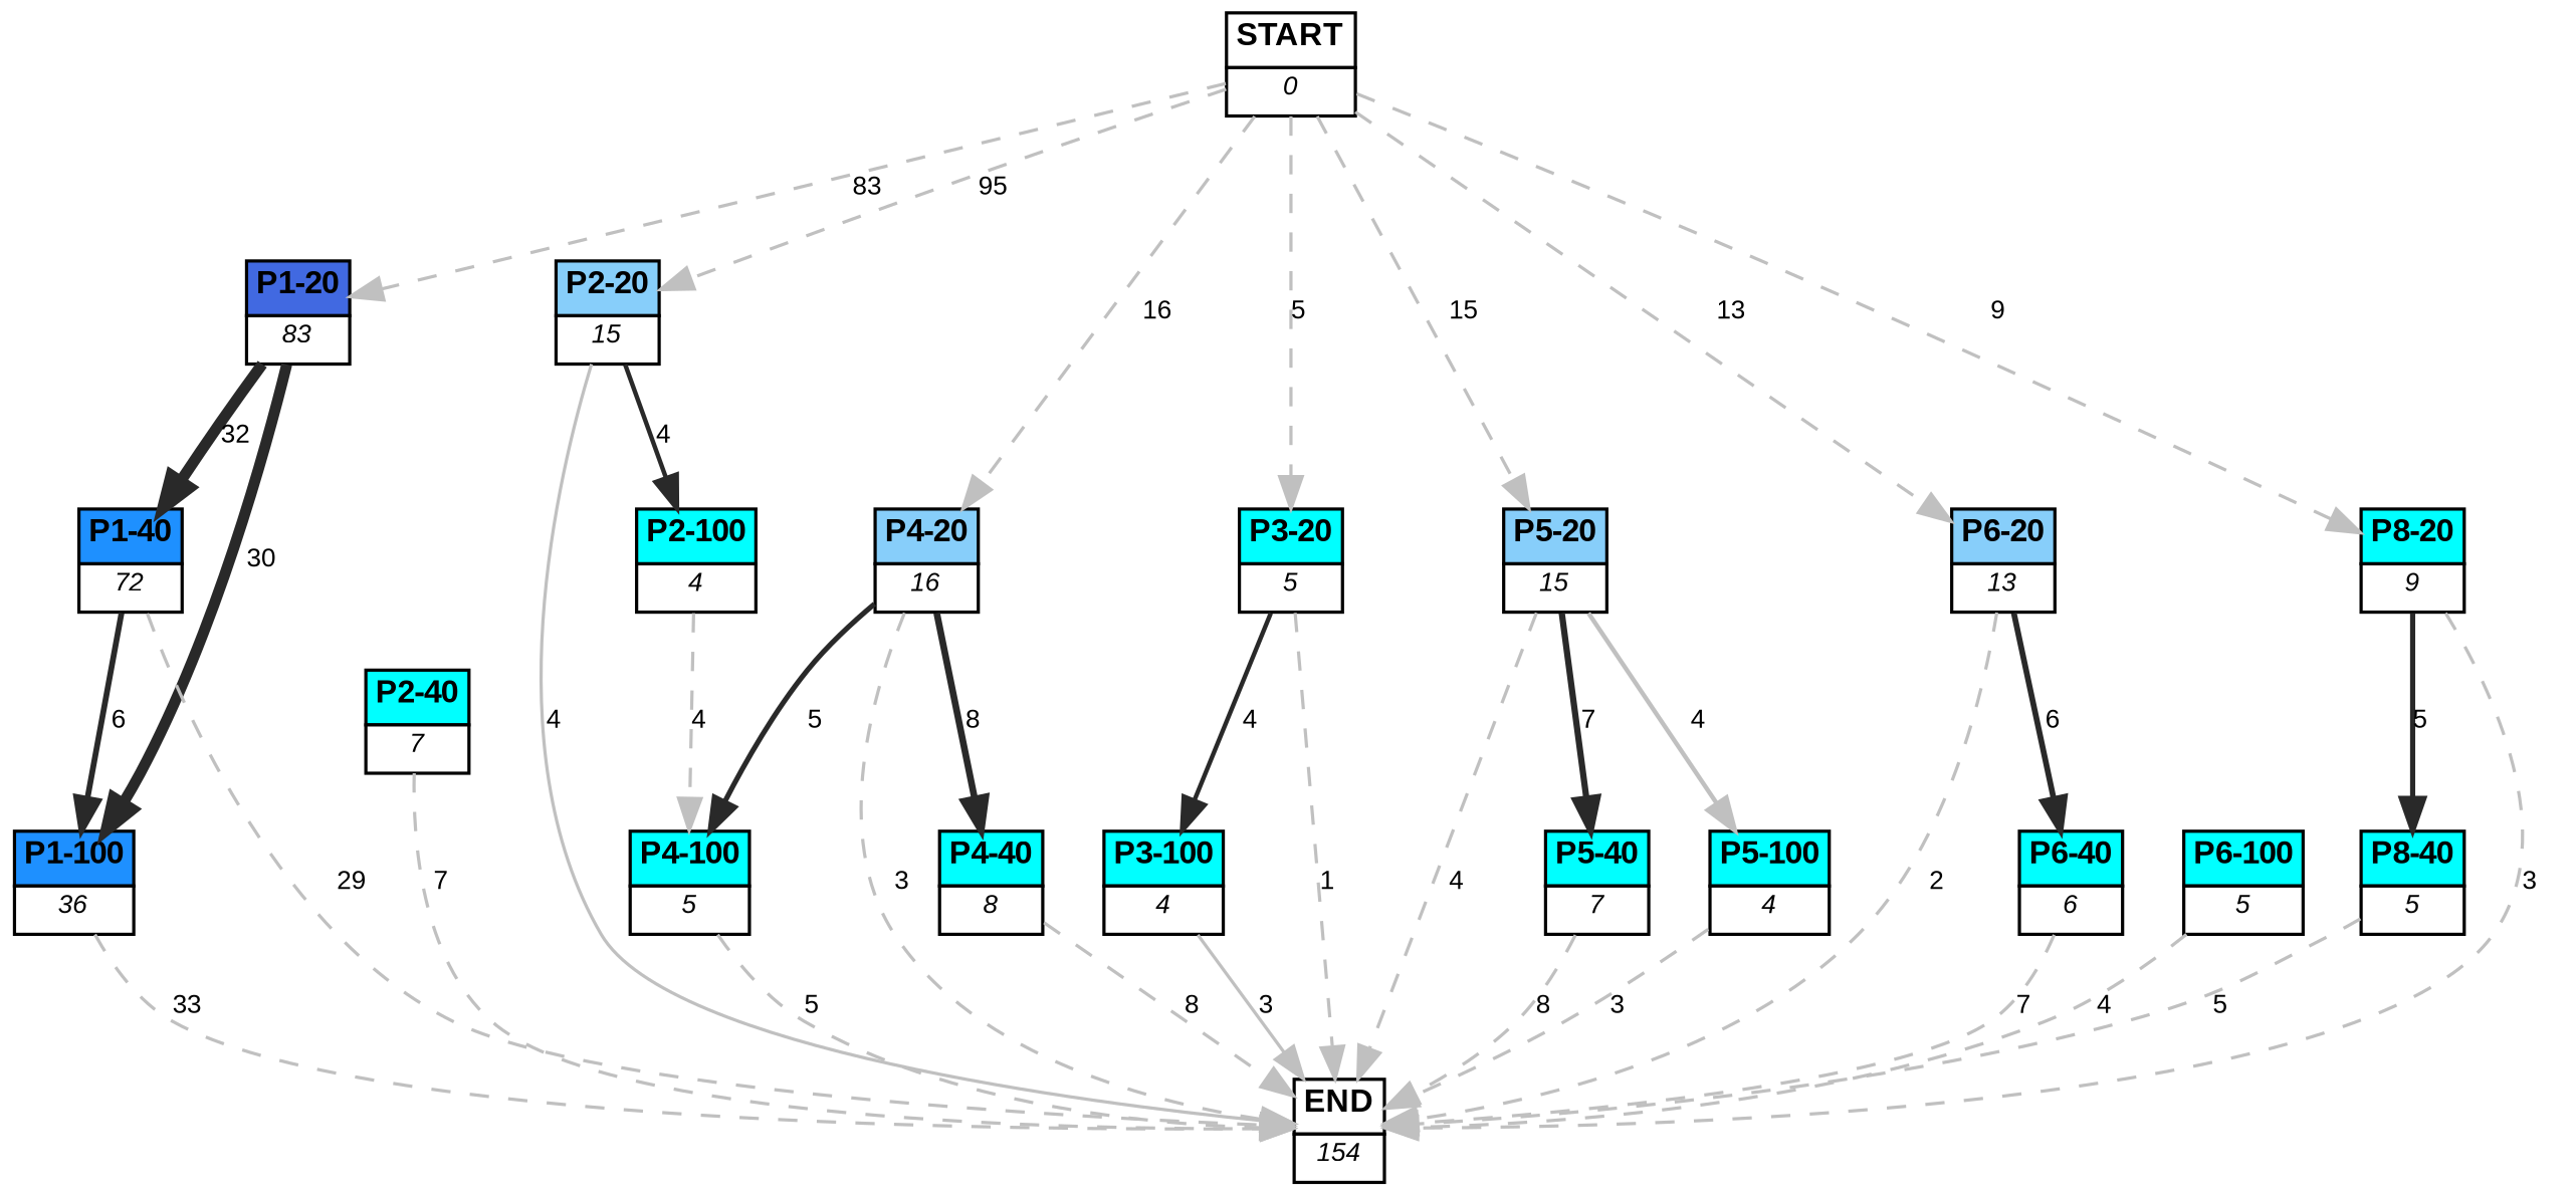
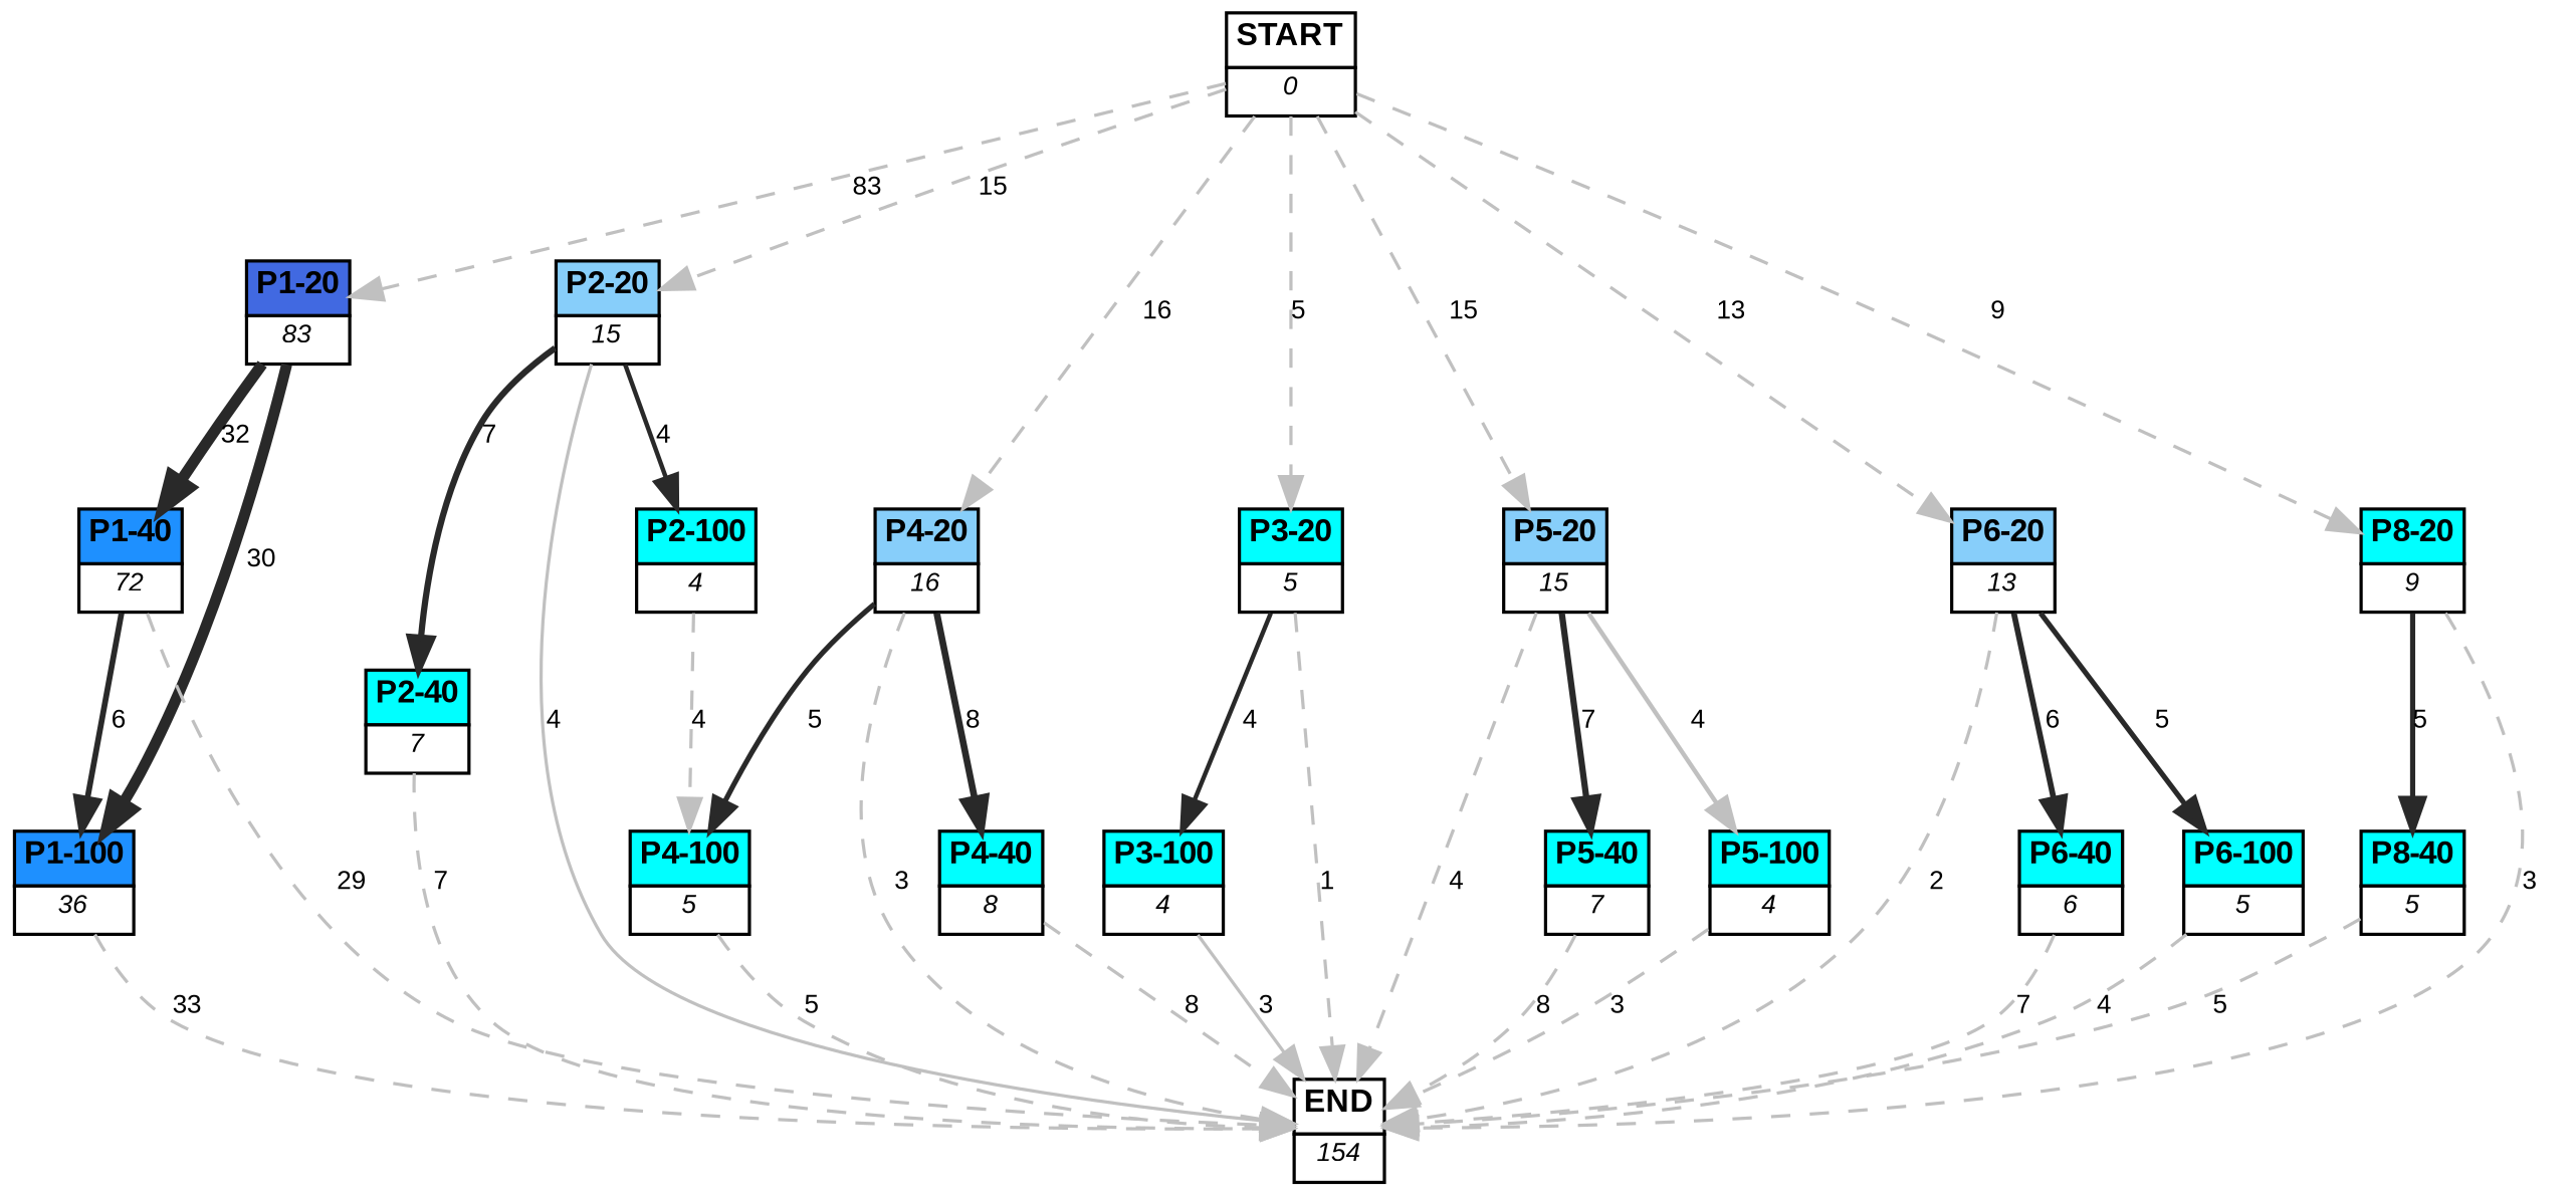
  digraph {
    fontname="Liberation Sans"
    node [fontname="Liberation Sans" shape=plain]
    edge [color=grey fontname="Liberation Sans" fontsize=8 labelfloat=false style=dashed]
    n1 [label=<<table border="0" cellborder="1" cellspacing="0"><tr><td bgcolor="royalblue"><FONT face="Arial" POINT-SIZE="10"><b>P1-20</b></FONT></td></tr><tr><td bgcolor="white"><FONT face="Arial" POINT-SIZE="8"><i>83</i></FONT></td></tr></table>>]
    n2 [label=<<table border="0" cellborder="1" cellspacing="0"><tr><td bgcolor="dodgerblue"><FONT face="Arial" POINT-SIZE="10"><b>P1-40</b></FONT></td></tr><tr><td bgcolor="white"><FONT face="Arial" POINT-SIZE="8"><i>72</i></FONT></td></tr></table>>]
    n3 [label=<<table border="0" cellborder="1" cellspacing="0"><tr><td bgcolor="dodgerblue"><FONT face="Arial" POINT-SIZE="10"><b>P1-100</b></FONT></td></tr><tr><td bgcolor="white"><FONT face="Arial" POINT-SIZE="8"><i>36</i></FONT></td></tr></table>>]
    n4 [label=<<table border="0" cellborder="1" cellspacing="0"><tr><td bgcolor="white"><FONT face="Arial" POINT-SIZE="10"><b>END</b></FONT></td></tr><tr><td bgcolor="white"><FONT face="Arial" POINT-SIZE="8"><i>154</i></FONT></td></tr></table>>]
    n5 [label=<<table border="0" cellborder="1" cellspacing="0"><tr><td bgcolor="lightskyblue"><FONT face="Arial" POINT-SIZE="10"><b>P2-20</b></FONT></td></tr><tr><td bgcolor="white"><FONT face="Arial" POINT-SIZE="8"><i>15</i></FONT></td></tr></table>>]
    n6 [label=<<table border="0" cellborder="1" cellspacing="0"><tr><td bgcolor="aqua"><FONT face="Arial" POINT-SIZE="10"><b>P2-40</b></FONT></td></tr><tr><td bgcolor="white"><FONT face="Arial" POINT-SIZE="8"><i>7</i></FONT></td></tr></table>>]
    n7 [label=<<table border="0" cellborder="1" cellspacing="0"><tr><td bgcolor="aqua"><FONT face="Arial" POINT-SIZE="10"><b>P2-100</b></FONT></td></tr><tr><td bgcolor="white"><FONT face="Arial" POINT-SIZE="8"><i>4</i></FONT></td></tr></table>>]
    n8 [label=<<table border="0" cellborder="1" cellspacing="0"><tr><td bgcolor="aqua"><FONT face="Arial" POINT-SIZE="10"><b>P4-100</b></FONT></td></tr><tr><td bgcolor="white"><FONT face="Arial" POINT-SIZE="8"><i>5</i></FONT></td></tr></table>>]
    n9 [label=<<table border="0" cellborder="1" cellspacing="0"><tr><td bgcolor="aqua"><FONT face="Arial" POINT-SIZE="10"><b>P3-20</b></FONT></td></tr><tr><td bgcolor="white"><FONT face="Arial" POINT-SIZE="8"><i>5</i></FONT></td></tr></table>>]
    n10 [label=<<table border="0" cellborder="1" cellspacing="0"><tr><td bgcolor="aqua"><FONT face="Arial" POINT-SIZE="10"><b>P3-100</b></FONT></td></tr><tr><td bgcolor="white"><FONT face="Arial" POINT-SIZE="8"><i>4</i></FONT></td></tr></table>>]
    n11 [label=<<table border="0" cellborder="1" cellspacing="0"><tr><td bgcolor="lightskyblue"><FONT face="Arial" POINT-SIZE="10"><b>P4-20</b></FONT></td></tr><tr><td bgcolor="white"><FONT face="Arial" POINT-SIZE="8"><i>16</i></FONT></td></tr></table>>]
    n12 [label=<<table border="0" cellborder="1" cellspacing="0"><tr><td bgcolor="aqua"><FONT face="Arial" POINT-SIZE="10"><b>P4-40</b></FONT></td></tr><tr><td bgcolor="white"><FONT face="Arial" POINT-SIZE="8"><i>8</i></FONT></td></tr></table>>]
    n13 [label=<<table border="0" cellborder="1" cellspacing="0"><tr><td bgcolor="lightskyblue"><FONT face="Arial" POINT-SIZE="10"><b>P5-20</b></FONT></td></tr><tr><td bgcolor="white"><FONT face="Arial" POINT-SIZE="8"><i>15</i></FONT></td></tr></table>>]
    n14 [label=<<table border="0" cellborder="1" cellspacing="0"><tr><td bgcolor="aqua"><FONT face="Arial" POINT-SIZE="10"><b>P5-40</b></FONT></td></tr><tr><td bgcolor="white"><FONT face="Arial" POINT-SIZE="8"><i>7</i></FONT></td></tr></table>>]
    n15 [label=<<table border="0" cellborder="1" cellspacing="0"><tr><td bgcolor="aqua"><FONT face="Arial" POINT-SIZE="10"><b>P5-100</b></FONT></td></tr><tr><td bgcolor="white"><FONT face="Arial" POINT-SIZE="8"><i>4</i></FONT></td></tr></table>>]
    n16 [label=<<table border="0" cellborder="1" cellspacing="0"><tr><td bgcolor="lightskyblue"><FONT face="Arial" POINT-SIZE="10"><b>P6-20</b></FONT></td></tr><tr><td bgcolor="white"><FONT face="Arial" POINT-SIZE="8"><i>13</i></FONT></td></tr></table>>]
    n17 [label=<<table border="0" cellborder="1" cellspacing="0"><tr><td bgcolor="aqua"><FONT face="Arial" POINT-SIZE="10"><b>P6-40</b></FONT></td></tr><tr><td bgcolor="white"><FONT face="Arial" POINT-SIZE="8"><i>6</i></FONT></td></tr></table>>]
    n18 [label=<<table border="0" cellborder="1" cellspacing="0"><tr><td bgcolor="aqua"><FONT face="Arial" POINT-SIZE="10"><b>P6-100</b></FONT></td></tr><tr><td bgcolor="white"><FONT face="Arial" POINT-SIZE="8"><i>5</i></FONT></td></tr></table>>]
    n19 [label=<<table border="0" cellborder="1" cellspacing="0"><tr><td bgcolor="aqua"><FONT face="Arial" POINT-SIZE="10"><b>P8-20</b></FONT></td></tr><tr><td bgcolor="white"><FONT face="Arial" POINT-SIZE="8"><i>9</i></FONT></td></tr></table>>]
    n20 [label=<<table border="0" cellborder="1" cellspacing="0"><tr><td bgcolor="aqua"><FONT face="Arial" POINT-SIZE="10"><b>P8-40</b></FONT></td></tr><tr><td bgcolor="white"><FONT face="Arial" POINT-SIZE="8"><i>5</i></FONT></td></tr></table>>]
    n21 [label=<<table border="0" cellborder="1" cellspacing="0"><tr><td bgcolor="white"><FONT face="Arial" POINT-SIZE="10"><b>START</b></FONT></td></tr><tr><td bgcolor="white"><FONT face="Arial" POINT-SIZE="8"><i>0</i></FONT></td></tr></table>>]
    n1 -> n2 [color=grey16 label=32 penwidth=3.4657359027997265 style=""]
    n1 -> n3 [color=grey16 label=30 penwidth=3.4011973816621555 style=""]
    n2 -> n3 [color=grey16 label=6 penwidth=1.791759469228055 style=""]
    n2 -> n4 [label=29]
    n3 -> n4 [label=33]
    n5 -> n4 [label=4 style=solid]
+   n5 -> n6 [color=grey16 label=7 penwidth=1.9459101490553132 style=""]
    n5 -> n7 [color=grey16 label=4 penwidth=1.3862943611198906 style=""]
    n6 -> n4 [label=7]
    n7 -> n8 [label=4]
    n8 -> n4 [label=5]
    n9 -> n4 [label=1]
    n9 -> n10 [color=grey16 label=4 penwidth=1.3862943611198906 style=""]
    n10 -> n4 [label=3 style=solid]
    n11 -> n4 [label=3]
    n11 -> n8 [color=grey16 label=5 penwidth=1.6094379124341003 style=""]
    n11 -> n12 [color=grey16 label=8 penwidth=2.0794415416798357 style=""]
    n12 -> n4 [label=8]
    n13 -> n4 [label=4]
    n13 -> n14 [color=grey16 label=7 penwidth=1.9459101490553132 style=""]
    n13 -> n15 [label=4 penwidth=1.3862943611198906 style=""]
    n14 -> n4 [label=8]
    n15 -> n4 [label=3]
    n16 -> n4 [label=2]
    n16 -> n17 [color=grey16 label=6 penwidth=1.791759469228055 style=""]
+   n16 -> n18 [color=grey16 label=5 penwidth=1.6094379124341003 style=""]
    n17 -> n4 [label=7]
    n18 -> n4 [label=4]
    n19 -> n4 [label=3]
    n19 -> n20 [color=grey16 label=5 penwidth=1.6094379124341003 style=""]
    n20 -> n4 [label=5]
    n21 -> n1 [label=83]
-   n21 -> n5 [label=95]
+   n21 -> n5 [label=15]
    n21 -> n9 [label=5]
    n21 -> n11 [label=16]
    n21 -> n13 [label=15]
    n21 -> n16 [label=13]
    n21 -> n19 [label=9]
  }
